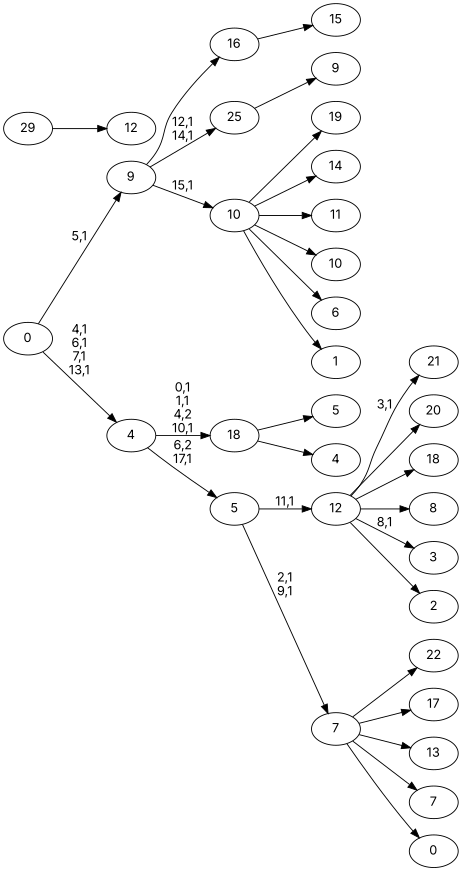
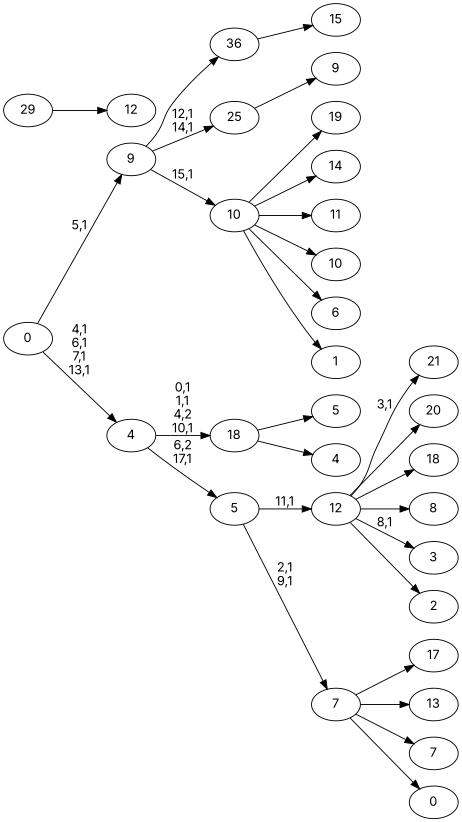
  digraph {
    fontname=Inter
    rankdir=LR
    node [fontname=Inter]
    edge [fontname=Inter]
-   n1 [label=22]
    n2 [label=21]
    n3 [label=20]
    n4 [label=19]
    n5 [label=18]
    n6 [label=17]
-   n7 [label=16]
+   n7 [label=36]
    n8 [label=15]
    n9 [label=14]
    n10 [label=13]
    n11 [label=12]
    29
    n13 [label=11]
    n14 [label=10]
    n15 [label=9]
    25
    n17 [label=8]
    n18 [label=7]
    n19 [label=6]
    n20 [label=5]
    n21 [label=4]
    18
    n23 [label=3]
    n24 [label=2]
    12
    n26 [label=1]
    10
    9
    n29 [label=0]
    7
    5
    4
    0
    n7 -> n8
    29 -> n11
    25 -> n15
    18 -> n20
    18 -> n21
    12 -> n2 [label="3,1"]
    12 -> n3
    12 -> n5
    12 -> n17
    12 -> n23 [label="8,1"]
    12 -> n24
    10 -> n4
    10 -> n9
    10 -> n13
    10 -> n14
    10 -> n19
    10 -> n26
    9 -> n7
    9 -> 25 [label="12,1\n14,1"]
    9 -> 10 [label="15,1"]
-   7 -> n1
    7 -> n6
    7 -> n10
    7 -> n18
    7 -> n29
    5 -> 12 [label="11,1"]
    5 -> 7 [label="2,1\n9,1"]
    4 -> 18 [label="0,1\n1,1\n4,2\n10,1"]
    4 -> 5 [label="6,2\n17,1"]
    0 -> 9 [label="5,1"]
    0 -> 4 [label="4,1\n6,1\n7,1\n13,1"]
  }
